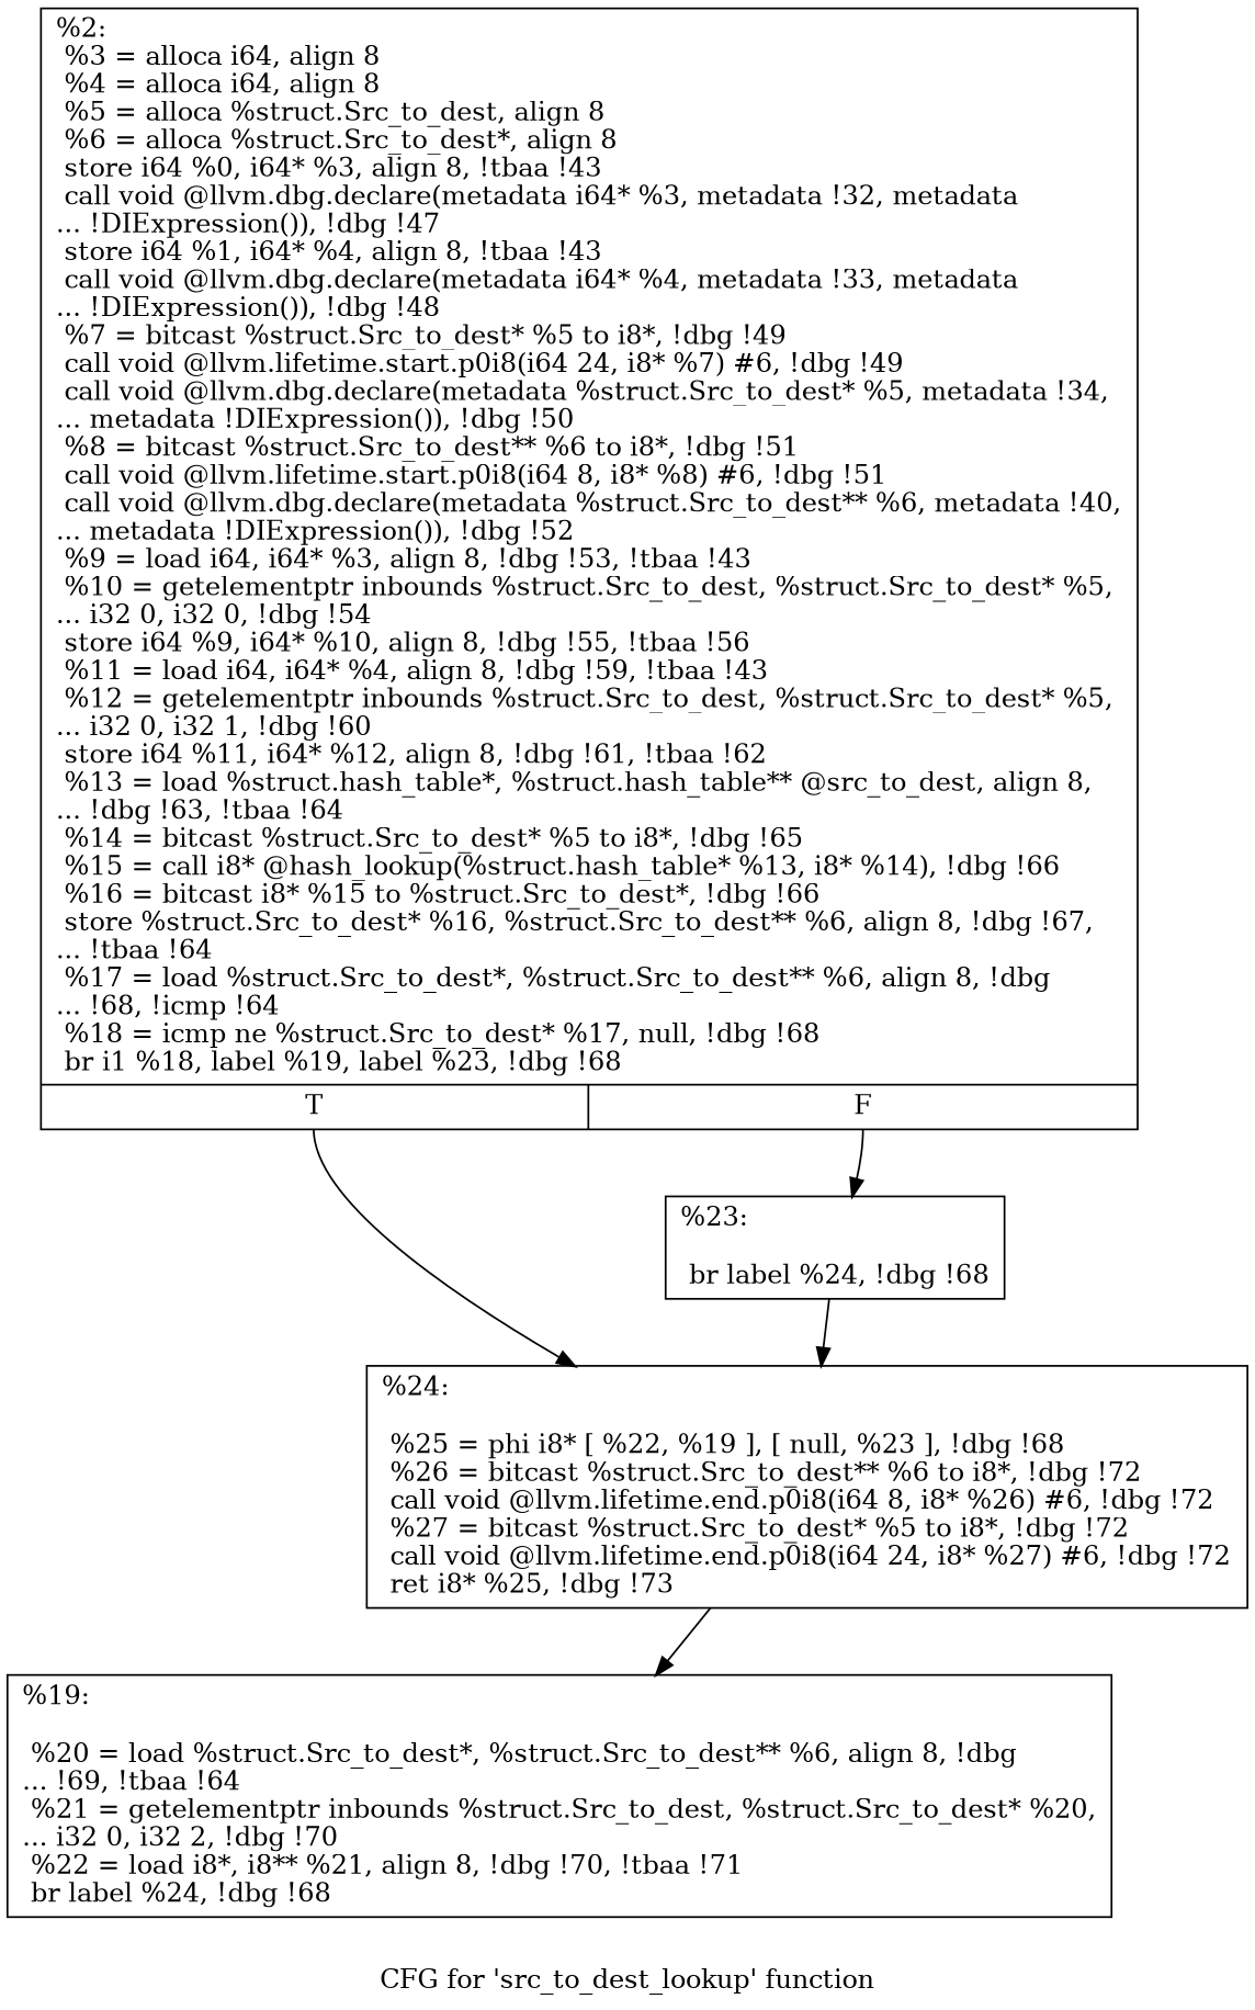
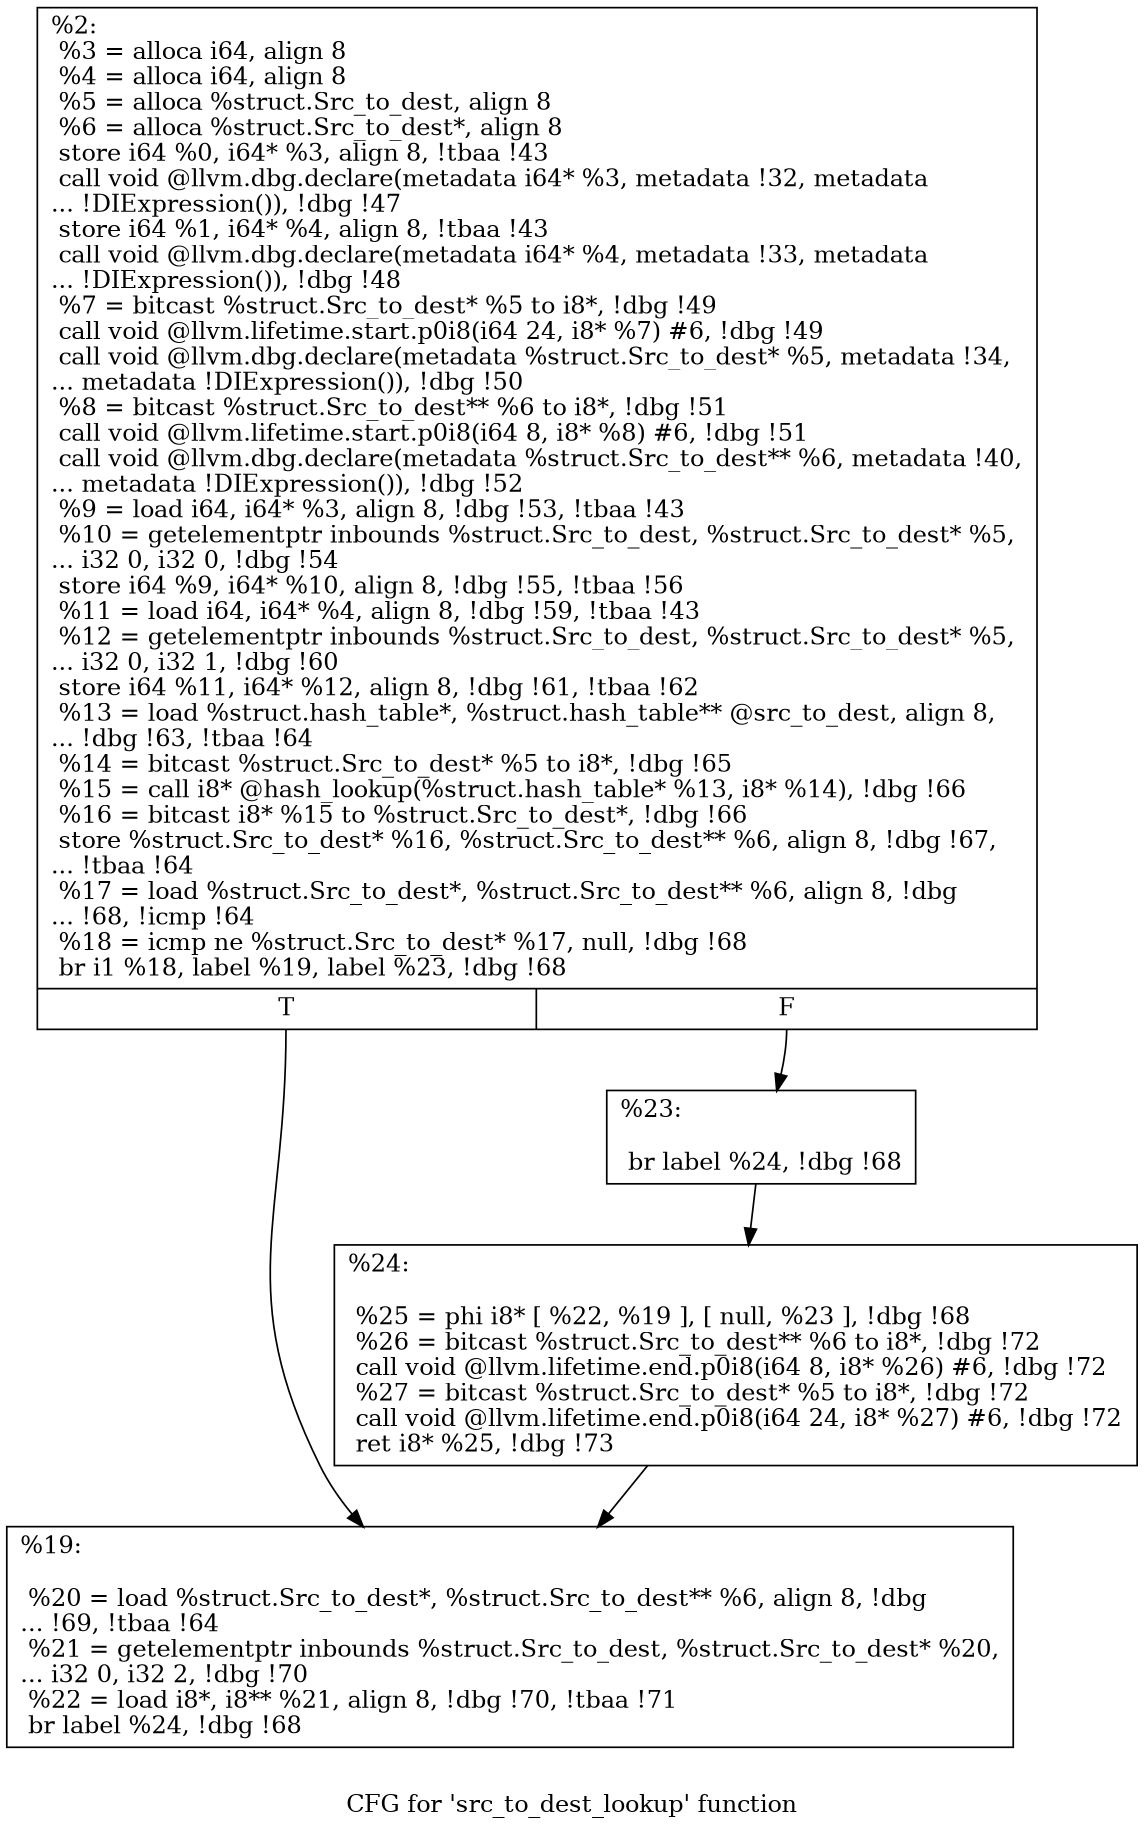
  digraph {
    label="CFG for 'src_to_dest_lookup' function"
    node [shape=record]
    n1 [label="{%2:\l  %3 = alloca i64, align 8\l  %4 = alloca i64, align 8\l  %5 = alloca %struct.Src_to_dest, align 8\l  %6 = alloca %struct.Src_to_dest*, align 8\l  store i64 %0, i64* %3, align 8, !tbaa !43\l  call void @llvm.dbg.declare(metadata i64* %3, metadata !32, metadata\l... !DIExpression()), !dbg !47\l  store i64 %1, i64* %4, align 8, !tbaa !43\l  call void @llvm.dbg.declare(metadata i64* %4, metadata !33, metadata\l... !DIExpression()), !dbg !48\l  %7 = bitcast %struct.Src_to_dest* %5 to i8*, !dbg !49\l  call void @llvm.lifetime.start.p0i8(i64 24, i8* %7) #6, !dbg !49\l  call void @llvm.dbg.declare(metadata %struct.Src_to_dest* %5, metadata !34,\l... metadata !DIExpression()), !dbg !50\l  %8 = bitcast %struct.Src_to_dest** %6 to i8*, !dbg !51\l  call void @llvm.lifetime.start.p0i8(i64 8, i8* %8) #6, !dbg !51\l  call void @llvm.dbg.declare(metadata %struct.Src_to_dest** %6, metadata !40,\l... metadata !DIExpression()), !dbg !52\l  %9 = load i64, i64* %3, align 8, !dbg !53, !tbaa !43\l  %10 = getelementptr inbounds %struct.Src_to_dest, %struct.Src_to_dest* %5,\l... i32 0, i32 0, !dbg !54\l  store i64 %9, i64* %10, align 8, !dbg !55, !tbaa !56\l  %11 = load i64, i64* %4, align 8, !dbg !59, !tbaa !43\l  %12 = getelementptr inbounds %struct.Src_to_dest, %struct.Src_to_dest* %5,\l... i32 0, i32 1, !dbg !60\l  store i64 %11, i64* %12, align 8, !dbg !61, !tbaa !62\l  %13 = load %struct.hash_table*, %struct.hash_table** @src_to_dest, align 8,\l... !dbg !63, !tbaa !64\l  %14 = bitcast %struct.Src_to_dest* %5 to i8*, !dbg !65\l  %15 = call i8* @hash_lookup(%struct.hash_table* %13, i8* %14), !dbg !66\l  %16 = bitcast i8* %15 to %struct.Src_to_dest*, !dbg !66\l  store %struct.Src_to_dest* %16, %struct.Src_to_dest** %6, align 8, !dbg !67,\l... !tbaa !64\l  %17 = load %struct.Src_to_dest*, %struct.Src_to_dest** %6, align 8, !dbg\l... !68, !icmp !64\l  %18 = icmp ne %struct.Src_to_dest* %17, null, !dbg !68\l  br i1 %18, label %19, label %23, !dbg !68\l|{<s0>T|<s1>F}}"]
    n2 [label="{%19:\l\l  %20 = load %struct.Src_to_dest*, %struct.Src_to_dest** %6, align 8, !dbg\l... !69, !tbaa !64\l  %21 = getelementptr inbounds %struct.Src_to_dest, %struct.Src_to_dest* %20,\l... i32 0, i32 2, !dbg !70\l  %22 = load i8*, i8** %21, align 8, !dbg !70, !tbaa !71\l  br label %24, !dbg !68\l}"]
    n3 [label="{%23:\l\l  br label %24, !dbg !68\l}"]
    n4 [label="{%24:\l\l  %25 = phi i8* [ %22, %19 ], [ null, %23 ], !dbg !68\l  %26 = bitcast %struct.Src_to_dest** %6 to i8*, !dbg !72\l  call void @llvm.lifetime.end.p0i8(i64 8, i8* %26) #6, !dbg !72\l  %27 = bitcast %struct.Src_to_dest* %5 to i8*, !dbg !72\l  call void @llvm.lifetime.end.p0i8(i64 24, i8* %27) #6, !dbg !72\l  ret i8* %25, !dbg !73\l}"]
-   n1 -> n4 [tailport=s0]
+   n1 -> n2 [tailport=s0]
    n1 -> n3 [tailport=s1]
    n3 -> n4
    n4 -> n2
  }
